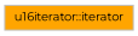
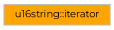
  digraph {
    rankdir=LR
    fontname=Montserrat
-   n1 [color=grey75 fillcolor=orange fontname=Montserrat fontsize=10 height=0.2 label="u16iterator::iterator" shape=record style=filled width=0.4]
+   n1 [color=grey75 fillcolor=orange fontname=Montserrat fontsize=10 height=0.2 label="u16string::iterator" shape=record style=filled width=0.4]
  }
